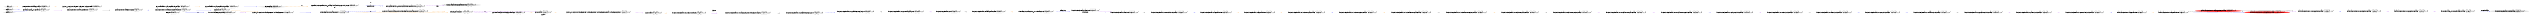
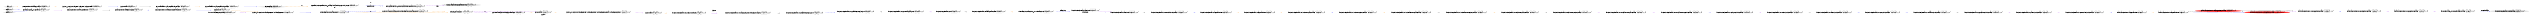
  digraph {
    rankdir=LR
    node [color=red fillcolor=white shape=ellipse style=filled]
    edge [color=purple style=bold]
    n1 [color=darkgreen label="this.registerServiceImplementation(,receiver)@@@28@@@['1', '1', '0']"]
    n2 [color=darkgreen label="this.registerServiceImplementation(,streamDataAnnotationContainer)@@@29@@@['1', '1', '0']"]
    n3 [color=darkgreen label="WorkerInstancesService instancesService = new WorkerInstancesService()@@@30@@@['1', '1', '0']"]
+   n4 [color=darkgreen label="jettyServer.initialize()@@@5@@@['0', '0', '1']"]
    n5 [label="jettyServer.addHandler(new SpanV1JettyHandler(config,getManager()))@@@6@@@['0', '0', '1']"]
    n6 [label="jettyServer.addHandler(new SpanV2JettyHandler(config,getManager()))@@@7@@@['0', '0', '1']"]
    n7 [fillcolor=lightgray label="config.isNeedAnalysis()@@@8@@@['0', '0', '1']" shape=diamond]
    n8 [label="this.registerServiceImplementation(,new ServiceInventoryRegister(getManager()))@@@37@@@['1', '1', '0']"]
    n9 [label="this.registerServiceImplementation(,new ServiceInstanceInventoryCache(getManager()))@@@38@@@['1', '1', '0']"]
    n10 [label="this.registerServiceImplementation(,new ServiceInstanceInventoryRegister(getManager()))@@@39@@@['1', '1', '0']"]
    n11 [color=darkgreen label="this.registerServiceImplementation(,new AlarmQueryService(getManager()))@@@50@@@['1', '1', '0']"]
    n12 [label="this.registerServiceImplementation(,new TopNRecordsQueryService(getManager()))@@@51@@@['1', '1', '0']"]
    n13 [color=darkgreen label="annotationScan.registerListener(storageAnnotationListener)@@@52@@@['1', '1', '0']"]
    n14 [color=darkgreen label="this.registerServiceImplementation(,new NetworkAddressInventoryRegister(getManager()))@@@43@@@['1', '1', '0']"]
    n15 [color=darkgreen label="this.registerServiceImplementation(,new TopologyQueryService(getManager()))@@@44@@@['1', '1', '0']"]
    n16 [color=darkgreen label="this.registerServiceImplementation(,new MetricQueryService(getManager()))@@@45@@@['1', '1', '0']"]
    n17 [label="scopeScan.registerListener(DisableRegister.INSTANCE)@@@5@@@['1', '1', '0']"]
    n18 [label="scopeScan.registerListener(new DisableRegister.SingleDisableScanListener())@@@6@@@['1', '1', '0']"]
    n19 [label="scopeScan.scan(null)@@@8@@@['1', '1', '0']"]
    n20 [label="grpcServer.setMaxMessageSize(moduleConfig.getMaxMessageSize())@@@18@@@['1', '1', '0']"]
    n21 [color=darkgreen label="grpcServer.initialize()@@@20@@@['1', '1', '0']"]
    n22 [label="jettyServer = new JettyServer(moduleConfig.getRestHost(),moduleConfig.getRestPort(),moduleConfig.getRestContextPath(),moduleConfig.getJettySelectors())@@@21@@@['1', '1', '0']"]
    n23 [label="this.registerServiceImplementation(,new TraceQueryService(getManager()))@@@46@@@['1', '1', '0']"]
    n24 [label="this.registerServiceImplementation(,new LogQueryService(getManager()))@@@47@@@['1', '1', '0']"]
    n25 [color=darkgreen label="scopeScan.registerListener(new DefaultScopeDefine.Listener())@@@4@@@['1', '1', '0']"]
    n26 [color=darkgreen label="annotationScan.registerListener(streamAnnotationListener)@@@53@@@['1', '1', '0']"]
    n27 [fillcolor=red label="annotationScan.registerListener(new IndicatorTypeListener(getManager()))@@@54@@@['1', '0', '0']"]
    n28 [color=darkgreen fillcolor=red label="annotationScan.registerListener(new MetricsTypeListener(getManager()))@@@54@@@['0', '1', '0']"]
    n29 [label="annotationScan.registerListener(new InventoryTypeListener(getManager()))@@@55@@@['1', '1', '0']"]
    n30 [label="annotationScan.registerListener(new RecordTypeListener(getManager()))@@@56@@@['1', '1', '0']"]
    n31 [fillcolor=lightgray label="start['0', '0', '1']" shape=diamond]
    n32 [label="CoreRegisterLinker.setModuleManager(getManager())@@@3@@@['0', '0', '1']"]
    n33 [color=darkgreen label="jettyServer = new JettyServer(config.getHost(),config.getPort(),config.getContextPath())@@@4@@@['0', '0', '1']"]
    n34 [label="annotationScan.registerListener(new TopNTypeListener(getManager()))@@@57@@@['1', '1', '0']"]
    n35 [label="this.remoteClientManager = new RemoteClientManager(getManager())@@@58@@@['1', '1', '0']"]
    n36 [color=darkgreen label="this.registerServiceImplementation(,storageAnnotationListener)@@@35@@@['1', '1', '0']"]
    n37 [color=darkgreen label="this.registerServiceImplementation(,new ServiceInventoryCache(getManager()))@@@36@@@['1', '1', '0']"]
    n38 [label="this.registerServiceImplementation(,new EndpointInventoryCache(getManager()))@@@40@@@['1', '1', '0']"]
    n39 [color=darkgreen label="this.registerServiceImplementation(,new EndpointInventoryRegister(getManager()))@@@41@@@['1', '1', '0']"]
    n40 [color=darkgreen label="this.registerServiceImplementation(,new NetworkAddressInventoryCache(getManager()))@@@42@@@['1', '1', '0']"]
    n41 [color=darkgreen label="this.registerServiceImplementation(,instancesService)@@@31@@@['1', '1', '0']"]
    n42 [label="this.registerServiceImplementation(,instancesService)@@@32@@@['1', '1', '0']"]
    n43 [color=darkgreen label="this.registerServiceImplementation(,new ComponentLibraryCatalogService())@@@27@@@['1', '1', '0']"]
    n44 [color=darkgreen fillcolor=lightgray label="Zipkin2SkyWalkingTransfer.INSTANCE.addListener(bridge)@@@11@@@['0', '0', '1']"]
    n45 [color=darkgreen label="this.registerServiceImplementation(,new RemoteSenderService(getManager()))@@@33@@@['1', '1', '0']"]
    n46 [color=darkgreen label="jettyServer.initialize()@@@22@@@['1', '1', '0']"]
    n47 [label="this.registerServiceImplementation(,new ConfigService(moduleConfig))@@@23@@@['1', '1', '0']"]
    n48 [label="this.registerServiceImplementation(,new DownsamplingConfigService(moduleConfig.getDownsampling()))@@@24@@@['1', '1', '0']"]
    n49 [label="this.registerServiceImplementation(,new MetadataQueryService(getManager()))@@@48@@@['1', '1', '0']"]
    n50 [color=darkgreen label="AnnotationScan scopeScan = new AnnotationScan()@@@3@@@['1', '1', '0']"]
    n51 [fillcolor=lightgray label="this.registerServiceImplementation(,remoteClientManager)@@@59@@@['1', '1', '0']"]
    n52 [color=darkgreen label="this.registerServiceImplementation(,new AggregationQueryService(getManager()))@@@49@@@['1', '1', '0']"]
    n53 [color=darkgreen fillcolor=lightgray label="prepare['1', '0', '0']" shape=diamond]
    n54 [color=darkgreen label="grpcServer = new GRPCServer(moduleConfig.getGRPCHost(),moduleConfig.getGRPCPort())@@@13@@@['1', '1', '0']"]
    n55 [label="moduleConfig.getMaxConcurrentCallsPerConnection() > 0@@@14@@@['1', '1', '0']" shape=diamond]
    n56 [label="this.registerServiceImplementation(,new GRPCHandlerRegisterImpl(grpcServer))@@@25@@@['1', '1', '0']"]
    n57 [label="moduleConfig.getMaxMessageSize() > 0@@@17@@@['1', '1', '0']" shape=diamond]
    n58 [color=darkgreen label="grpcServer.setMaxConcurrentCallsPerConnection(moduleConfig.getMaxConcurrentCallsPerConnection())@@@15@@@['1', '1', '0']"]
    n59 [label="this.registerServiceImplementation(,new JettyHandlerRegisterImpl(jettyServer))@@@26@@@['1', '1', '0']"]
    n60 [color=darkgreen label="ISegmentParserService segmentParseService = getManager().find(TraceModule.NAME).provider().getService()@@@9@@@['0', '0', '1']"]
    n61 [label="Receiver2AnalysisBridge bridge = new Receiver2AnalysisBridge(segmentParseService)@@@10@@@['0', '0', '1']"]
    n62 [label="this.registerServiceImplementation(,storageAnnotationListener)@@@34@@@['1', '1', '0']"]
    n63 [label="throw new ModuleStartException(e.getMessage(),e)@@@11@@@['1', '1', '0']"]
    n64 [color=darkgreen fillcolor=lightgray label="prepare['0', '1', '0']" shape=diamond]
-   n65 [label="IOException e@@@10@@@['1', '1', '0']" shape=diamond]
    n1 -> n2 [color=black]
    n2 -> n3 [color=darkorange]
    n3 -> n41 [label=instancesService style=solid]
    n3 -> n41 [color=blue]
    n3 -> n42 [color=blue label=instancesService style=solid]
+   n4 -> n5 [color=black]
    n5 -> n6 [color=darkorange]
    n6 -> n7 [color=blue]
    n7 -> n44 [color=black label=true style=dotted]
    n7 -> n60 [color=darkorange label=true style=dotted]
    n7 -> n60 [color=darkorange]
    n7 -> n61 [label=true style=dotted]
    n8 -> n9 [color=darkorange]
    n9 -> n10 [color=black]
    n10 -> n38 [color=darkorange]
    n11 -> n12
    n12 -> n13 [color=blue]
    n13 -> n26 [color=darkorange]
    n14 -> n15 [color=blue]
    n15 -> n16
    n16 -> n23 [color=black]
    n17 -> n18 [color=blue]
    n18 -> n19 [color=blue]
    n19 -> n54 [color=darkorange]
    n20 -> n21 [color=darkorange]
    n21 -> n22 [color=darkorange]
    n22 -> n46
    n22 -> n59 [label=jettyServer style=solid]
    n23 -> n24 [color=blue]
    n24 -> n49 [color=blue]
    n25 -> n17 [color=black]
    n26 -> n27 [color=black]
    n26 -> n28 [color=blue]
    n27 -> n28 [color=darkorange label=0 style=dashed]
    n27 -> n29 [color=black]
    n28 -> n29
    n29 -> n30 [color=blue]
    n30 -> n34
    n31 -> n32 [color=darkorange]
    n32 -> n33 [color=darkorange]
+   n33 -> n4 [color=blue]
    n34 -> n35
    n35 -> n51 [color=blue label=remoteClientManager style=solid]
    n35 -> n51 [color=blue]
    n36 -> n37 [color=darkorange]
    n37 -> n8 [color=blue]
    n38 -> n39 [color=black]
    n39 -> n40
    n40 -> n14
    n41 -> n42
    n42 -> n45 [color=black]
    n43 -> n1
    n45 -> n62 [color=blue]
    n46 -> n47 [color=darkorange]
    n47 -> n48
    n48 -> n56 [color=black]
    n49 -> n52 [color=black]
    n50 -> n25
    n52 -> n11
    n53 -> n50 [color=blue]
    n54 -> n55 [color=blue]
    n54 -> n56 [color=darkorange label=grpcServer style=solid]
    n55 -> n57 [color=darkorange]
    n55 -> n58 [label=true style=dotted]
    n55 -> n58 [color=blue]
    n56 -> n59 [color=blue]
    n57 -> n20 [label=true style=dotted]
    n57 -> n20
    n57 -> n21
    n58 -> n57 [color=darkorange]
    n59 -> n43 [color=black]
    n60 -> n61 [color=blue]
    n60 -> n61 [color=black label=segmentParseService style=solid]
    n61 -> n44
    n61 -> n44 [color=darkorange label=bridge style=solid]
    n62 -> n36 [color=darkorange]
    n63 -> n54
    n64 -> n50 [color=blue]
-   n65 -> n63 [label=true style=dotted]
-   n65 -> n63 [color=blue]
  }
